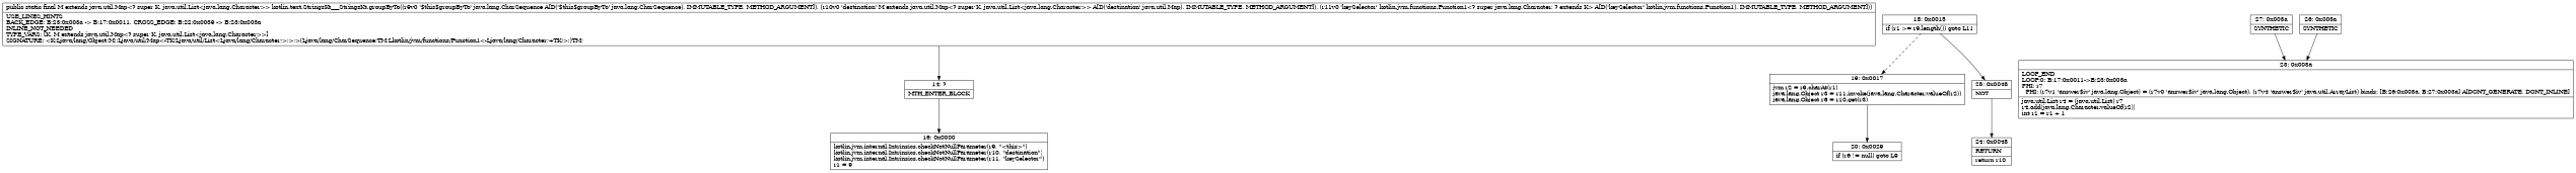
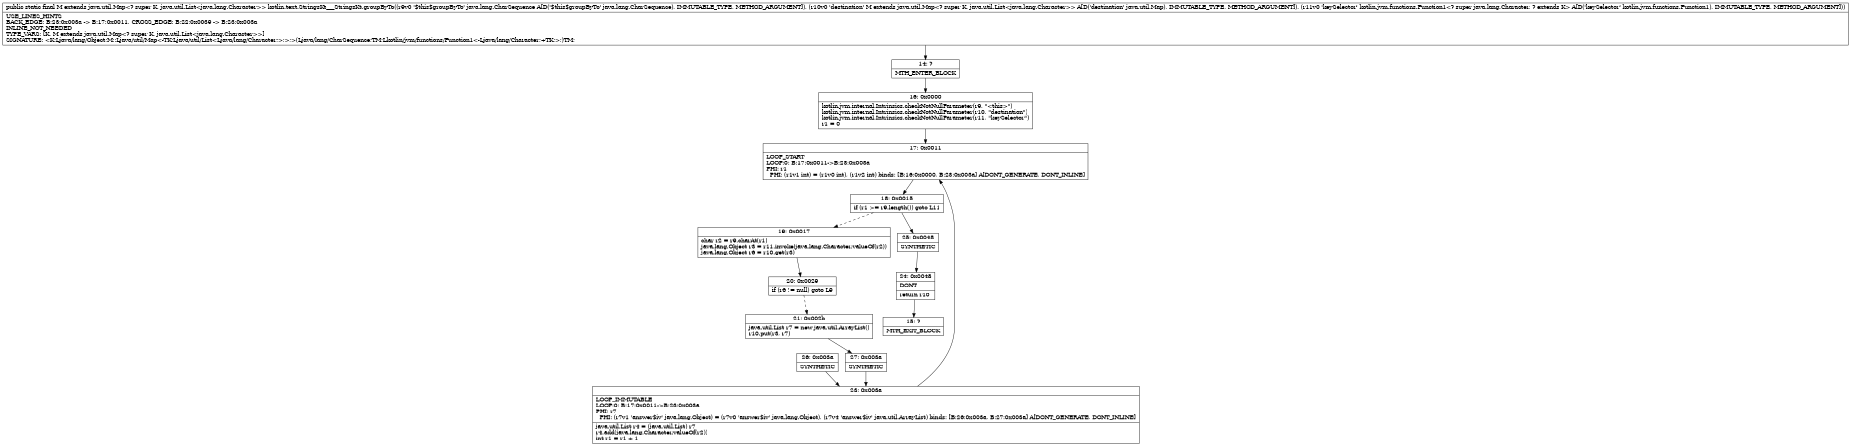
  digraph {
    node [shape=record]
    n1 [label="{14\:\ ?|MTH_ENTER_BLOCK\l}"]
-   n2 [label="{16\:\ 0x0000|kotlin.jvm.internal.Intrinsics.checkNotNullParameter(r9, \"\<this\>\")\lkotlin.jvm.internal.Intrinsics.checkNotNullParameter(r10, \"destination\")\lkotlin.jvm.internal.Intrinsics.checkNotNullParameter(r11, \"keySelector\")\lr1 = 9\l}"]
+   n2 [label="{16\:\ 0x0000|kotlin.jvm.internal.Intrinsics.checkNotNullParameter(r9, \"\<this\>\")\lkotlin.jvm.internal.Intrinsics.checkNotNullParameter(r10, \"destination\")\lkotlin.jvm.internal.Intrinsics.checkNotNullParameter(r11, \"keySelector\")\lr1 = 0\l}"]
+   n3 [label="{17\:\ 0x0011|LOOP_START\lLOOP:0: B:17:0x0011\-\>B:23:0x003a\lPHI: r1 \l  PHI: (r1v1 int) = (r1v0 int), (r1v2 int) binds: [B:16:0x0000, B:23:0x003a] A[DONT_GENERATE, DONT_INLINE]\l}"]
    n4 [label="{18\:\ 0x0015|if (r1 \>= r9.length()) goto L11\l}"]
-   n5 [label="{19\:\ 0x0017|jvm r2 = r9.charAt(r1)\ljava.lang.Object r3 = r11.invoke(java.lang.Character.valueOf(r2))\ljava.lang.Object r6 = r10.get(r3)\l}"]
-   n6 [label="{25\:\ 0x0048|NOT\l}"]
+   n5 [label="{19\:\ 0x0017|char r2 = r9.charAt(r1)\ljava.lang.Object r3 = r11.invoke(java.lang.Character.valueOf(r2))\ljava.lang.Object r6 = r10.get(r3)\l}"]
+   n6 [label="{25\:\ 0x0048|SYNTHETIC\l}"]
    n7 [label="{20\:\ 0x0029|if (r6 != null) goto L9\l}"]
-   n8 [label="{24\:\ 0x0048|RETURN\l|return r10\l}"]
+   n8 [label="{24\:\ 0x0048|DONT\l|return r10\l}"]
+   n9 [label="{21\:\ 0x002b|java.util.List r7 = new java.util.ArrayList()\lr10.put(r3, r7)\l}"]
    n10 [label="{27\:\ 0x003a|SYNTHETIC\l}"]
-   n11 [label="{23\:\ 0x003a|LOOP_END\lLOOP:0: B:17:0x0011\-\>B:23:0x003a\lPHI: r7 \l  PHI: (r7v1 'answer$iv' java.lang.Object) = (r7v0 'answer$iv' java.lang.Object), (r7v4 'answer$iv' java.util.ArrayList) binds: [B:26:0x003a, B:27:0x003a] A[DONT_GENERATE, DONT_INLINE]\l|java.util.List r4 = (java.util.List) r7\lr4.add(java.lang.Character.valueOf(r2))\lint r1 = r1 + 1\l}"]
+   n11 [label="{23\:\ 0x003a|LOOP_IMMUTABLE\lLOOP:0: B:17:0x0011\-\>B:23:0x003a\lPHI: r7 \l  PHI: (r7v1 'answer$iv' java.lang.Object) = (r7v0 'answer$iv' java.lang.Object), (r7v4 'answer$iv' java.util.ArrayList) binds: [B:26:0x003a, B:27:0x003a] A[DONT_GENERATE, DONT_INLINE]\l|java.util.List r4 = (java.util.List) r7\lr4.add(java.lang.Character.valueOf(r2))\lint r1 = r1 + 1\l}"]
    n12 [label="{26\:\ 0x003a|SYNTHETIC\l}"]
+   n13 [label="{15\:\ ?|MTH_EXIT_BLOCK\l}"]
    n14 [label="{public static final M extends java.util.Map\<? super K, java.util.List\<java.lang.Character\>\> kotlin.text.StringsKt___StringsKt.groupByTo((r9v0 '$this$groupByTo' java.lang.CharSequence A[D('$this$groupByTo' java.lang.CharSequence), IMMUTABLE_TYPE, METHOD_ARGUMENT]), (r10v0 'destination' M extends java.util.Map\<? super K, java.util.List\<java.lang.Character\>\> A[D('destination' java.util.Map), IMMUTABLE_TYPE, METHOD_ARGUMENT]), (r11v0 'keySelector' kotlin.jvm.functions.Function1\<? super java.lang.Character, ? extends K\> A[D('keySelector' kotlin.jvm.functions.Function1), IMMUTABLE_TYPE, METHOD_ARGUMENT]))  | USE_LINES_HINTS\lBACK_EDGE: B:23:0x003a \-\> B:17:0x0011, CROSS_EDGE: B:22:0x0039 \-\> B:23:0x003a\lINLINE_NOT_NEEDED\lTYPE_VARS: [K, M extends java.util.Map\<? super K, java.util.List\<java.lang.Character\>\>]\lSIGNATURE: \<K:Ljava\/lang\/Object;M::Ljava\/util\/Map\<\-TK;Ljava\/util\/List\<Ljava\/lang\/Character;\>;\>;\>(Ljava\/lang\/CharSequence;TM;Lkotlin\/jvm\/functions\/Function1\<\-Ljava\/lang\/Character;+TK;\>;)TM;\l}"]
    n1 -> n2
+   n2 -> n3
+   n3 -> n4
    n4 -> n5 [style=dashed]
    n4 -> n6
    n5 -> n7
    n6 -> n8
+   n7 -> n9 [style=dashed]
+   n8 -> n13
+   n9 -> n10
    n10 -> n11
+   n11 -> n3
    n12 -> n11
    n14 -> n1
  }
